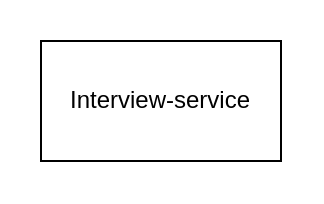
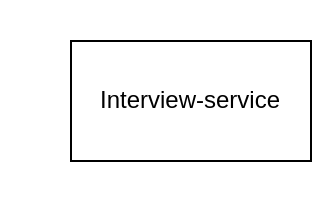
  <mxCell id="0" />
  <mxCell id="1" parent="0" />
- <mxCell id="2" value="Interview-service" style="rounded=0;whiteSpace=wrap;html=1;" vertex="1" parent="1"><mxGeometry x="20" y="20" width="120" height="60" as="geometry" /></mxCell>
+ <mxCell id="2" value="Interview-service" style="rounded=0;whiteSpace=wrap;html=1;" vertex="1" parent="1"><mxGeometry x="35" y="20" width="120" height="60" as="geometry" /></mxCell>
